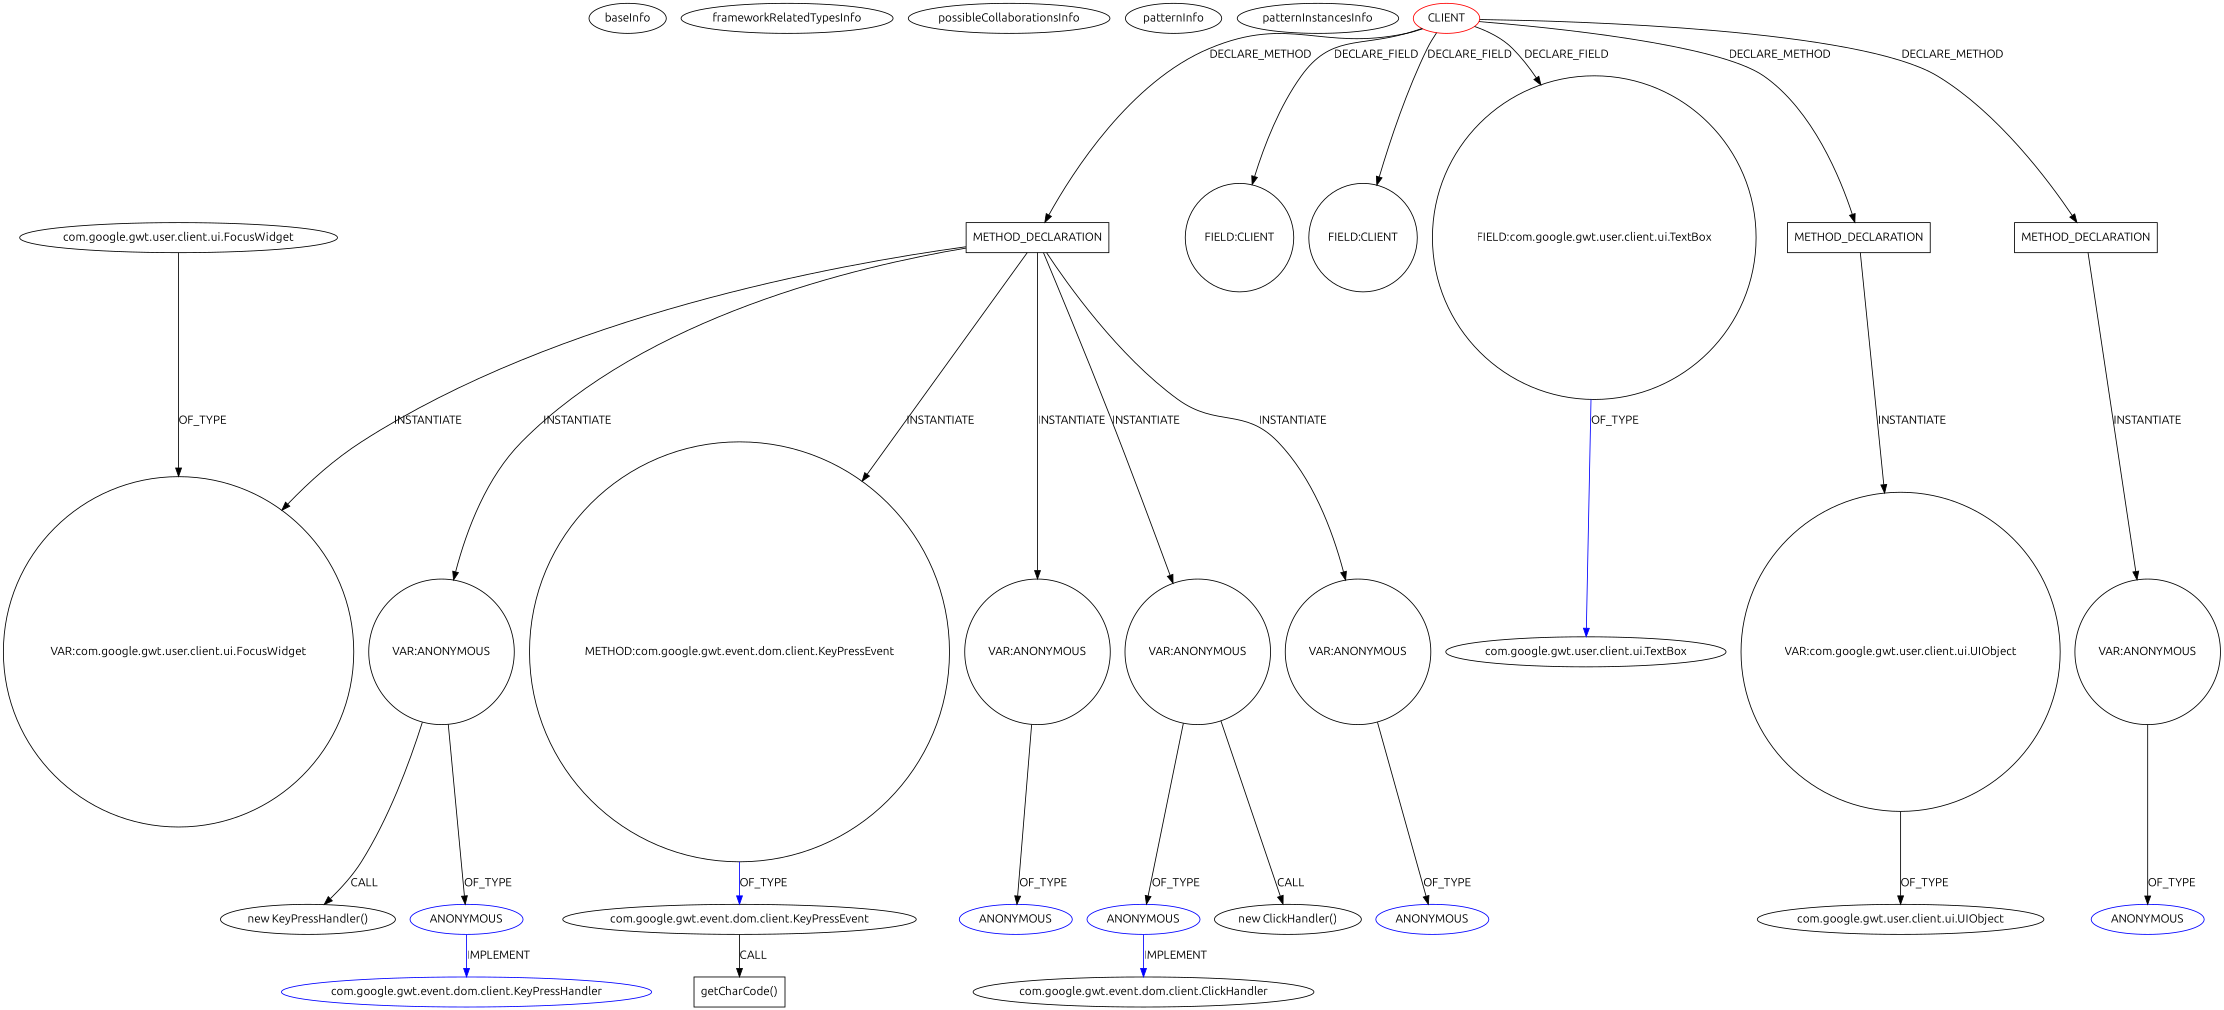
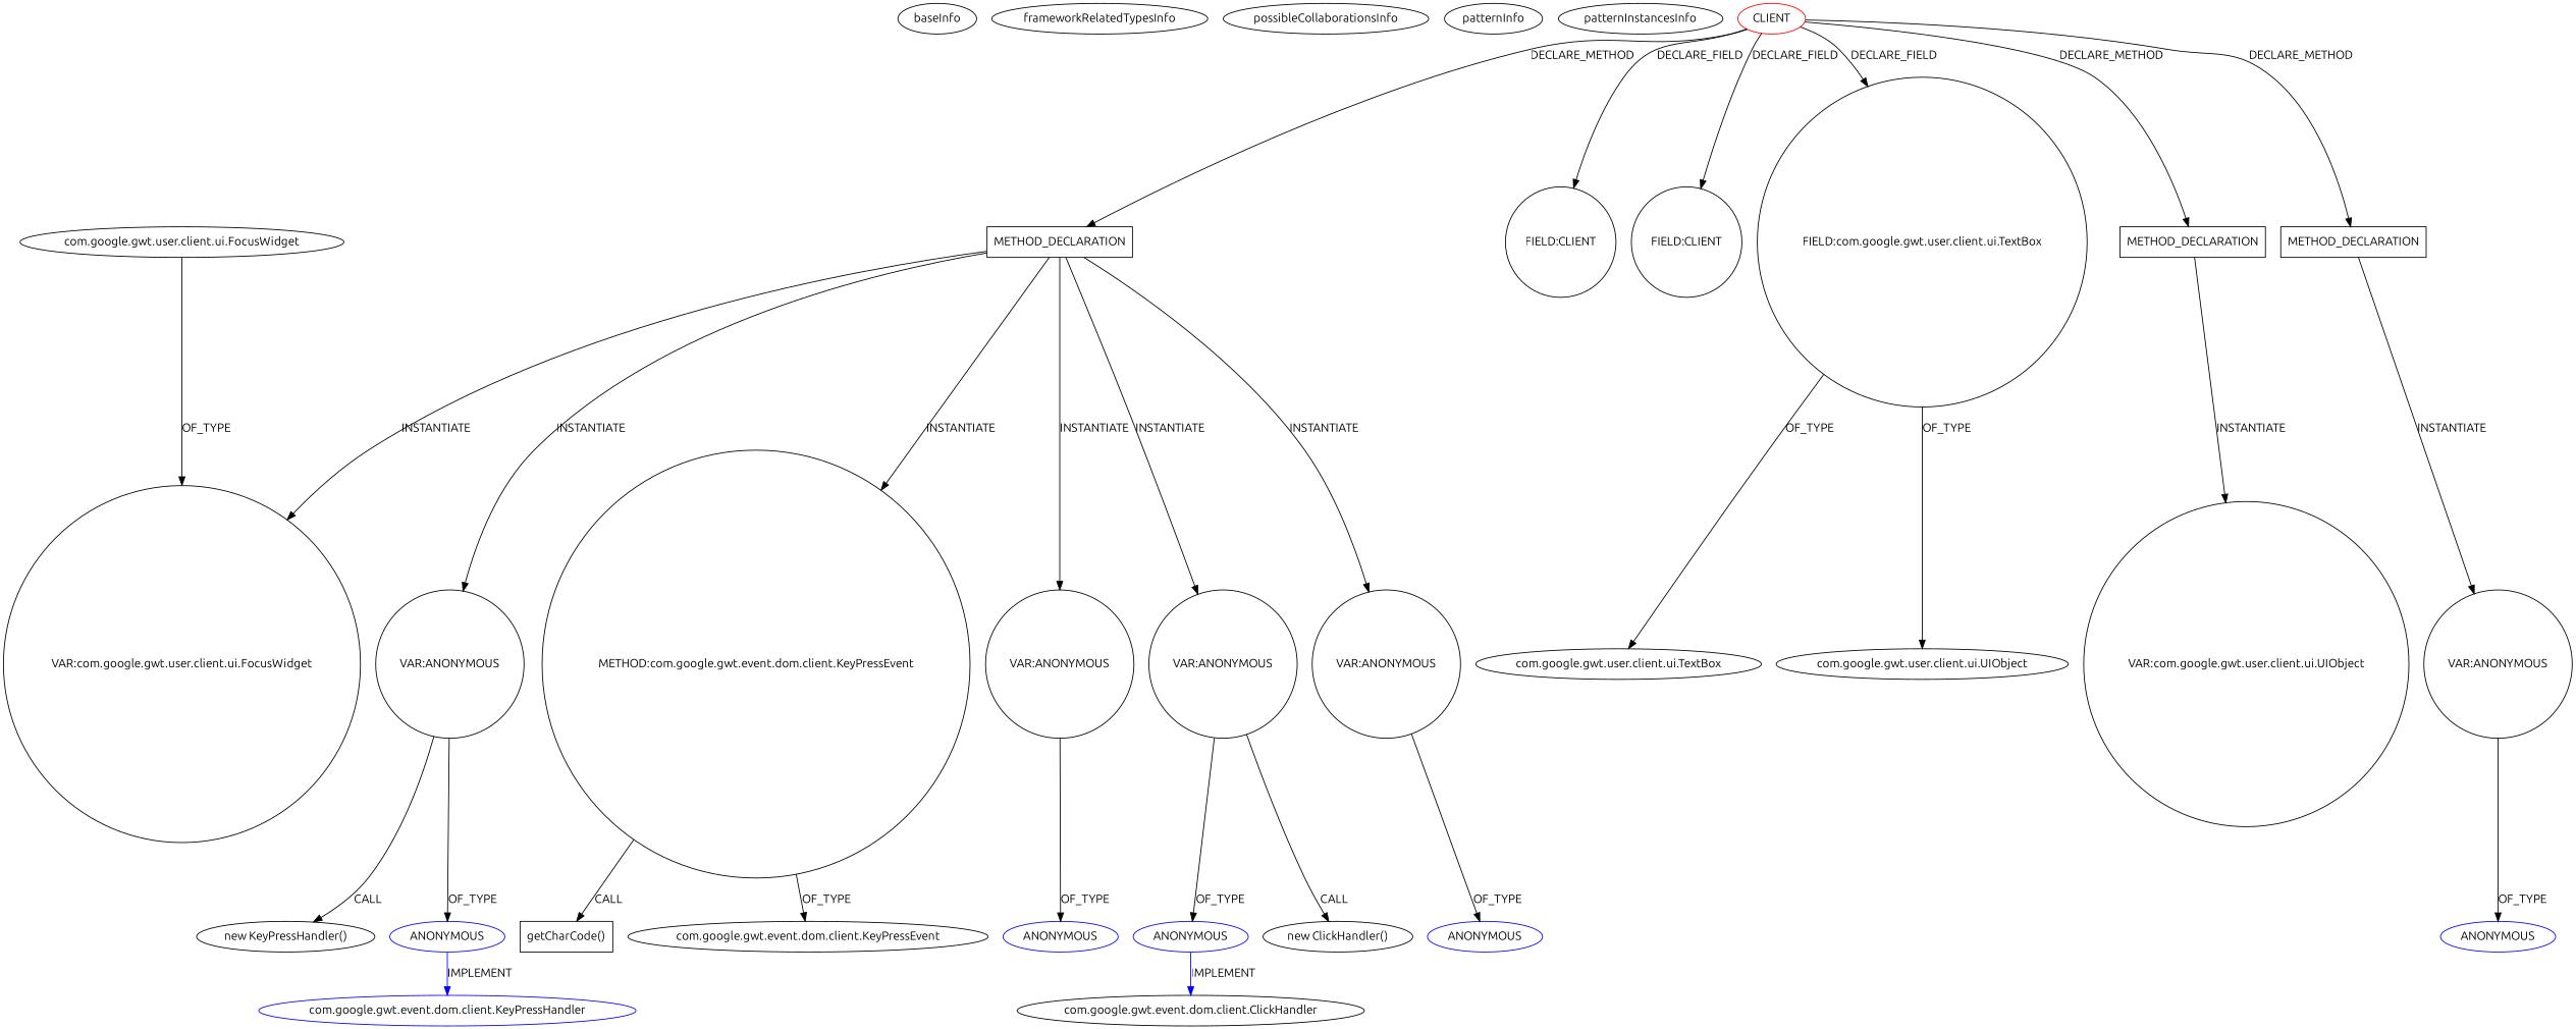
  digraph {
    fontname=Ubuntu
    node [fontname=Ubuntu isFrameworkType=false vertexType=VARIABLE_EXPRESION]
    edge [fontname=Ubuntu]
    baseInfo [category=pattern graphId=1076 isAnonymous=false possibleRelation=false isFrameworkType="" vertexType=""]
    frameworkRelatedTypesInfo [isFrameworkType="" vertexType=""]
    possibleCollaborationsInfo [isFrameworkType="" vertexType=""]
    patternInfo [frequency=2.0 patternRootClient=0 isFrameworkType="" vertexType=""]
    patternInstancesInfo [0="chrte-TemperatureWatcher~/chrte-TemperatureWatcher/TemperatureWatcher-master/src/com/google/gwt/sample/stockwatcher/client/TemperatureWatcher.java~TemperatureWatcher~1066" 1="cbopp-gwt-taglist~/cbopp-gwt-taglist/gwt-taglist-master/src/main/java/com/virilis_software/gwt/taglist/client/comp/taglist/TagListView.java~TagListView~1038" isFrameworkType="" vertexType=""]
    n6 [label="new KeyPressHandler()" vertexType=CONSTRUCTOR_CALL]
    n7 [label="VAR:ANONYMOUS" shape=circle]
    n8 [color=blue label=ANONYMOUS vertexType=REFERENCE_ANONYMOUS_DECLARATION]
    n9 [color=blue label="com.google.gwt.event.dom.client.KeyPressHandler" vertexType=FRAMEWORK_INTERFACE_TYPE]
    n10 [label=METHOD_DECLARATION shape=box vertexType=CLIENT_METHOD_DECLARATION]
    n11 [label="METHOD:com.google.gwt.event.dom.client.KeyPressEvent" shape=circle]
    n12 [label="VAR:ANONYMOUS" shape=circle]
    n13 [label="VAR:ANONYMOUS" shape=circle]
    n14 [label="VAR:ANONYMOUS" shape=circle]
    n15 [label="VAR:com.google.gwt.user.client.ui.FocusWidget" shape=circle]
    n16 [label="getCharCode()" shape=box vertexType=INSIDE_CALL]
    n17 [label="com.google.gwt.event.dom.client.KeyPressEvent" vertexType=FRAMEWORK_CLASS_TYPE]
    n18 [color=blue label=ANONYMOUS vertexType=REFERENCE_ANONYMOUS_DECLARATION]
    n19 [color=blue label=ANONYMOUS vertexType=REFERENCE_ANONYMOUS_DECLARATION]
    n20 [label="new ClickHandler()" vertexType=CONSTRUCTOR_CALL]
    n21 [color=blue label=ANONYMOUS vertexType=REFERENCE_ANONYMOUS_DECLARATION]
    n22 [color=red label=CLIENT vertexType=ROOT_CLIENT_CLASS_DECLARATION]
    n23 [label="FIELD:CLIENT" shape=circle vertexType=FIELD_DECLARATION]
    n24 [label="FIELD:CLIENT" shape=circle vertexType=FIELD_DECLARATION]
    n25 [label="FIELD:com.google.gwt.user.client.ui.TextBox" shape=circle vertexType=FIELD_DECLARATION]
    n26 [label=METHOD_DECLARATION shape=box vertexType=CLIENT_METHOD_DECLARATION]
    n27 [label=METHOD_DECLARATION shape=box vertexType=CLIENT_METHOD_DECLARATION]
    n28 [label="com.google.gwt.user.client.ui.TextBox" vertexType=FRAMEWORK_CLASS_TYPE]
    n29 [label="VAR:com.google.gwt.user.client.ui.UIObject" shape=circle]
    n30 [label="VAR:ANONYMOUS" shape=circle]
    n31 [label="com.google.gwt.event.dom.client.ClickHandler" vertexType=FRAMEWORK_INTERFACE_TYPE]
    n32 [label="com.google.gwt.user.client.ui.UIObject" vertexType=FRAMEWORK_CLASS_TYPE]
    n33 [color=blue label=ANONYMOUS vertexType=REFERENCE_ANONYMOUS_DECLARATION]
    n34 [label="com.google.gwt.user.client.ui.FocusWidget" vertexType=FRAMEWORK_CLASS_TYPE]
    n7 -> n6 [label=CALL]
    n7 -> n8 [label=OF_TYPE]
    n8 -> n9 [color=blue label=IMPLEMENT]
    n10 -> n7 [label=INSTANTIATE]
    n10 -> n11 [label=INSTANTIATE]
    n10 -> n12 [label=INSTANTIATE]
    n10 -> n13 [label=INSTANTIATE]
    n10 -> n14 [label=INSTANTIATE]
    n10 -> n15 [label=INSTANTIATE]
-   n17 -> n16 [label=CALL]
-   n11 -> n17 [label=OF_TYPE color=blue]
+   n11 -> n16 [label=CALL]
+   n11 -> n17 [label=OF_TYPE]
    n12 -> n18 [label=OF_TYPE]
    n13 -> n19 [label=OF_TYPE]
    n13 -> n20 [label=CALL]
    n14 -> n21 [label=OF_TYPE]
    n19 -> n31 [color=blue label=IMPLEMENT]
    n22 -> n10 [label=DECLARE_METHOD]
    n22 -> n23 [label=DECLARE_FIELD]
    n22 -> n24 [label=DECLARE_FIELD]
    n22 -> n25 [label=DECLARE_FIELD]
    n22 -> n26 [label=DECLARE_METHOD]
    n22 -> n27 [label=DECLARE_METHOD]
-   n25 -> n28 [label=OF_TYPE color=blue]
+   n25 -> n28 [label=OF_TYPE]
    n26 -> n29 [label=INSTANTIATE]
    n27 -> n30 [label=INSTANTIATE]
-   n29 -> n32 [label=OF_TYPE]
+   n25 -> n32 [label=OF_TYPE]
    n30 -> n33 [label=OF_TYPE]
    n34 -> n15 [label=OF_TYPE]
  }
